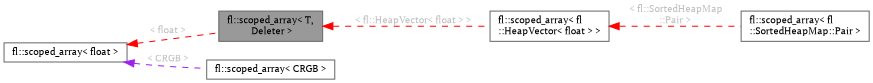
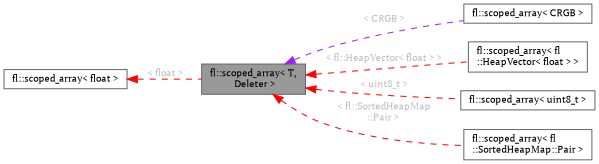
  digraph {
    fontname="PT Serif"
    rankdir=LR
    node [color=gray40 fillcolor=white fontname="PT Serif" fontsize=10 shape=box style=filled]
    edge [color=red dir=back fontcolor=grey fontname="PT Serif" fontsize=10 labelfontname=Helvetica labelfontsize=10 style=dashed]
    n1 [fillcolor=grey60 fontcolor=black height=0.2 label="fl::scoped_array\< T,\l Deleter \>" width=0.4]
    n2 [height=0.2 label="fl::scoped_array\< CRGB \>" width=0.4]
    n3 [height=0.2 label="fl::scoped_array\< fl\l::HeapVector\< float \> \>" width=0.4]
+   n4 [height=0.2 label="fl::scoped_array\< uint8_t \>" width=0.4]
    n5 [height=0.2 label="fl::scoped_array\< fl\l::SortedHeapMap::Pair \>" width=0.4]
    n6 [height=0.2 label="fl::scoped_array\< float \>" width=0.4]
-   n6 -> n2 [color=purple label=" \< CRGB \>"]
+   n1 -> n2 [color=purple label=" \< CRGB \>"]
    n1 -> n3 [label=" \< fl::HeapVector\< float \> \>"]
-   n3 -> n5 [label=" \< fl::SortedHeapMap\l::Pair \>"]
+   n1 -> n4 [label=" \< uint8_t \>"]
+   n1 -> n5 [label=" \< fl::SortedHeapMap\l::Pair \>"]
    n6 -> n1 [label=" \< float \>"]
  }
